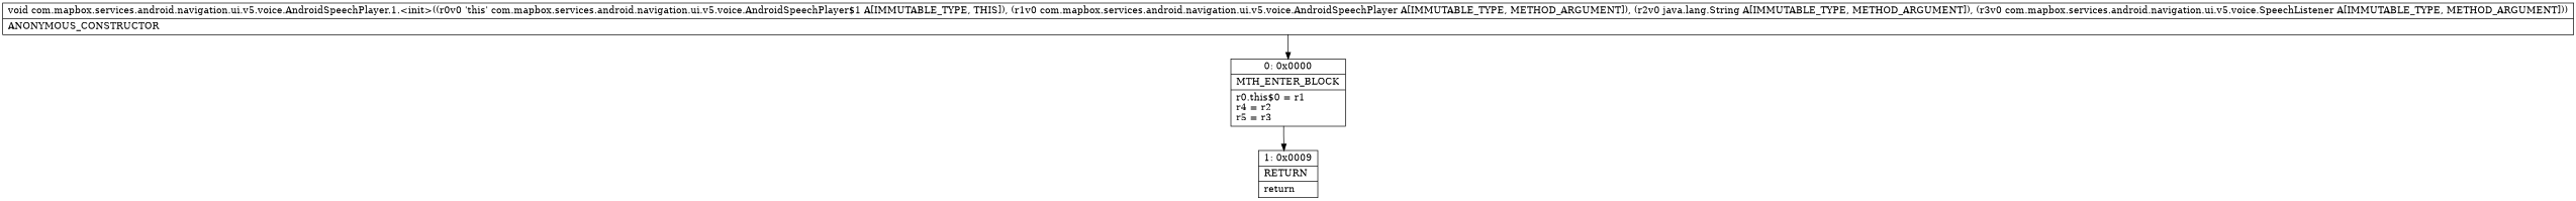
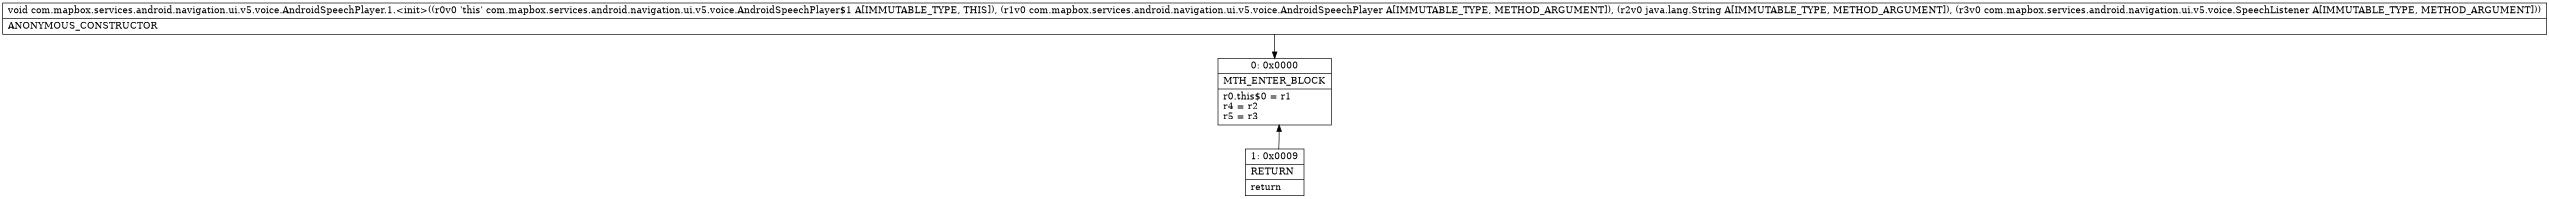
  digraph {
    node [shape=record]
    n1 [label="{0\:\ 0x0000|MTH_ENTER_BLOCK\l|r0.this$0 = r1\lr4 = r2\lr5 = r3\l}"]
    n2 [label="{1\:\ 0x0009|RETURN\l|return\l}"]
    n3 [label="{void com.mapbox.services.android.navigation.ui.v5.voice.AndroidSpeechPlayer.1.\<init\>((r0v0 'this' com.mapbox.services.android.navigation.ui.v5.voice.AndroidSpeechPlayer$1 A[IMMUTABLE_TYPE, THIS]), (r1v0 com.mapbox.services.android.navigation.ui.v5.voice.AndroidSpeechPlayer A[IMMUTABLE_TYPE, METHOD_ARGUMENT]), (r2v0 java.lang.String A[IMMUTABLE_TYPE, METHOD_ARGUMENT]), (r3v0 com.mapbox.services.android.navigation.ui.v5.voice.SpeechListener A[IMMUTABLE_TYPE, METHOD_ARGUMENT]))  | ANONYMOUS_CONSTRUCTOR\l}"]
-   n1 -> n2
+   n2 -> n1
    n3 -> n1
  }
